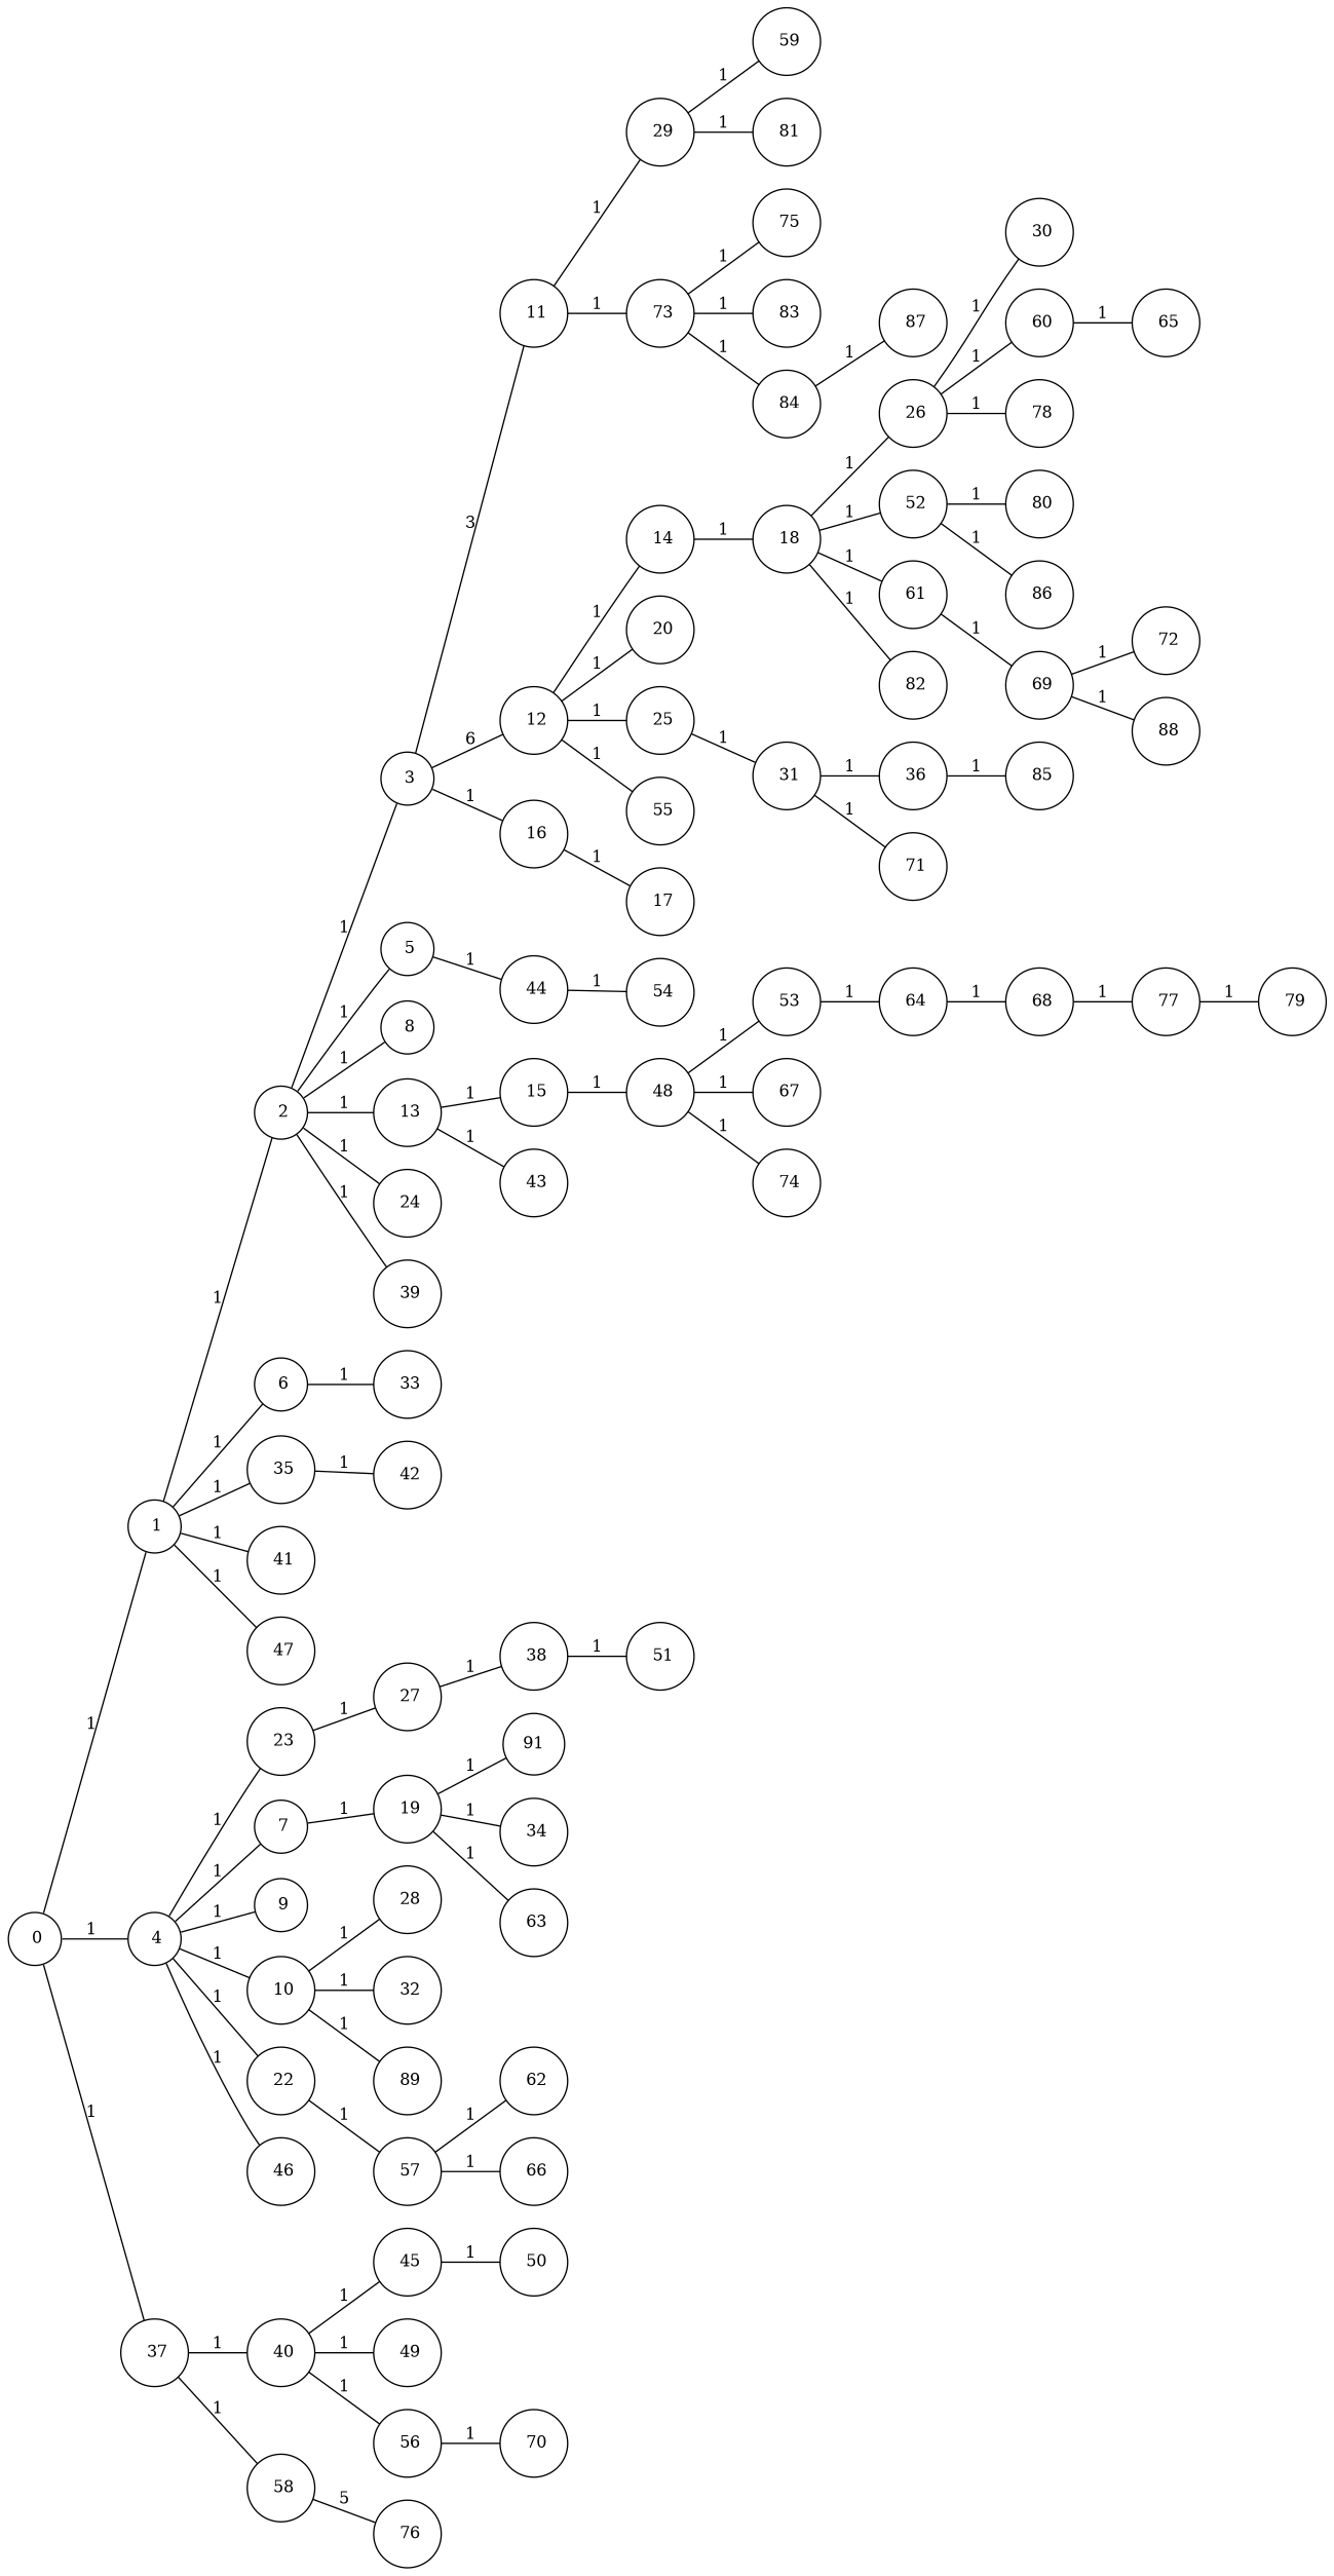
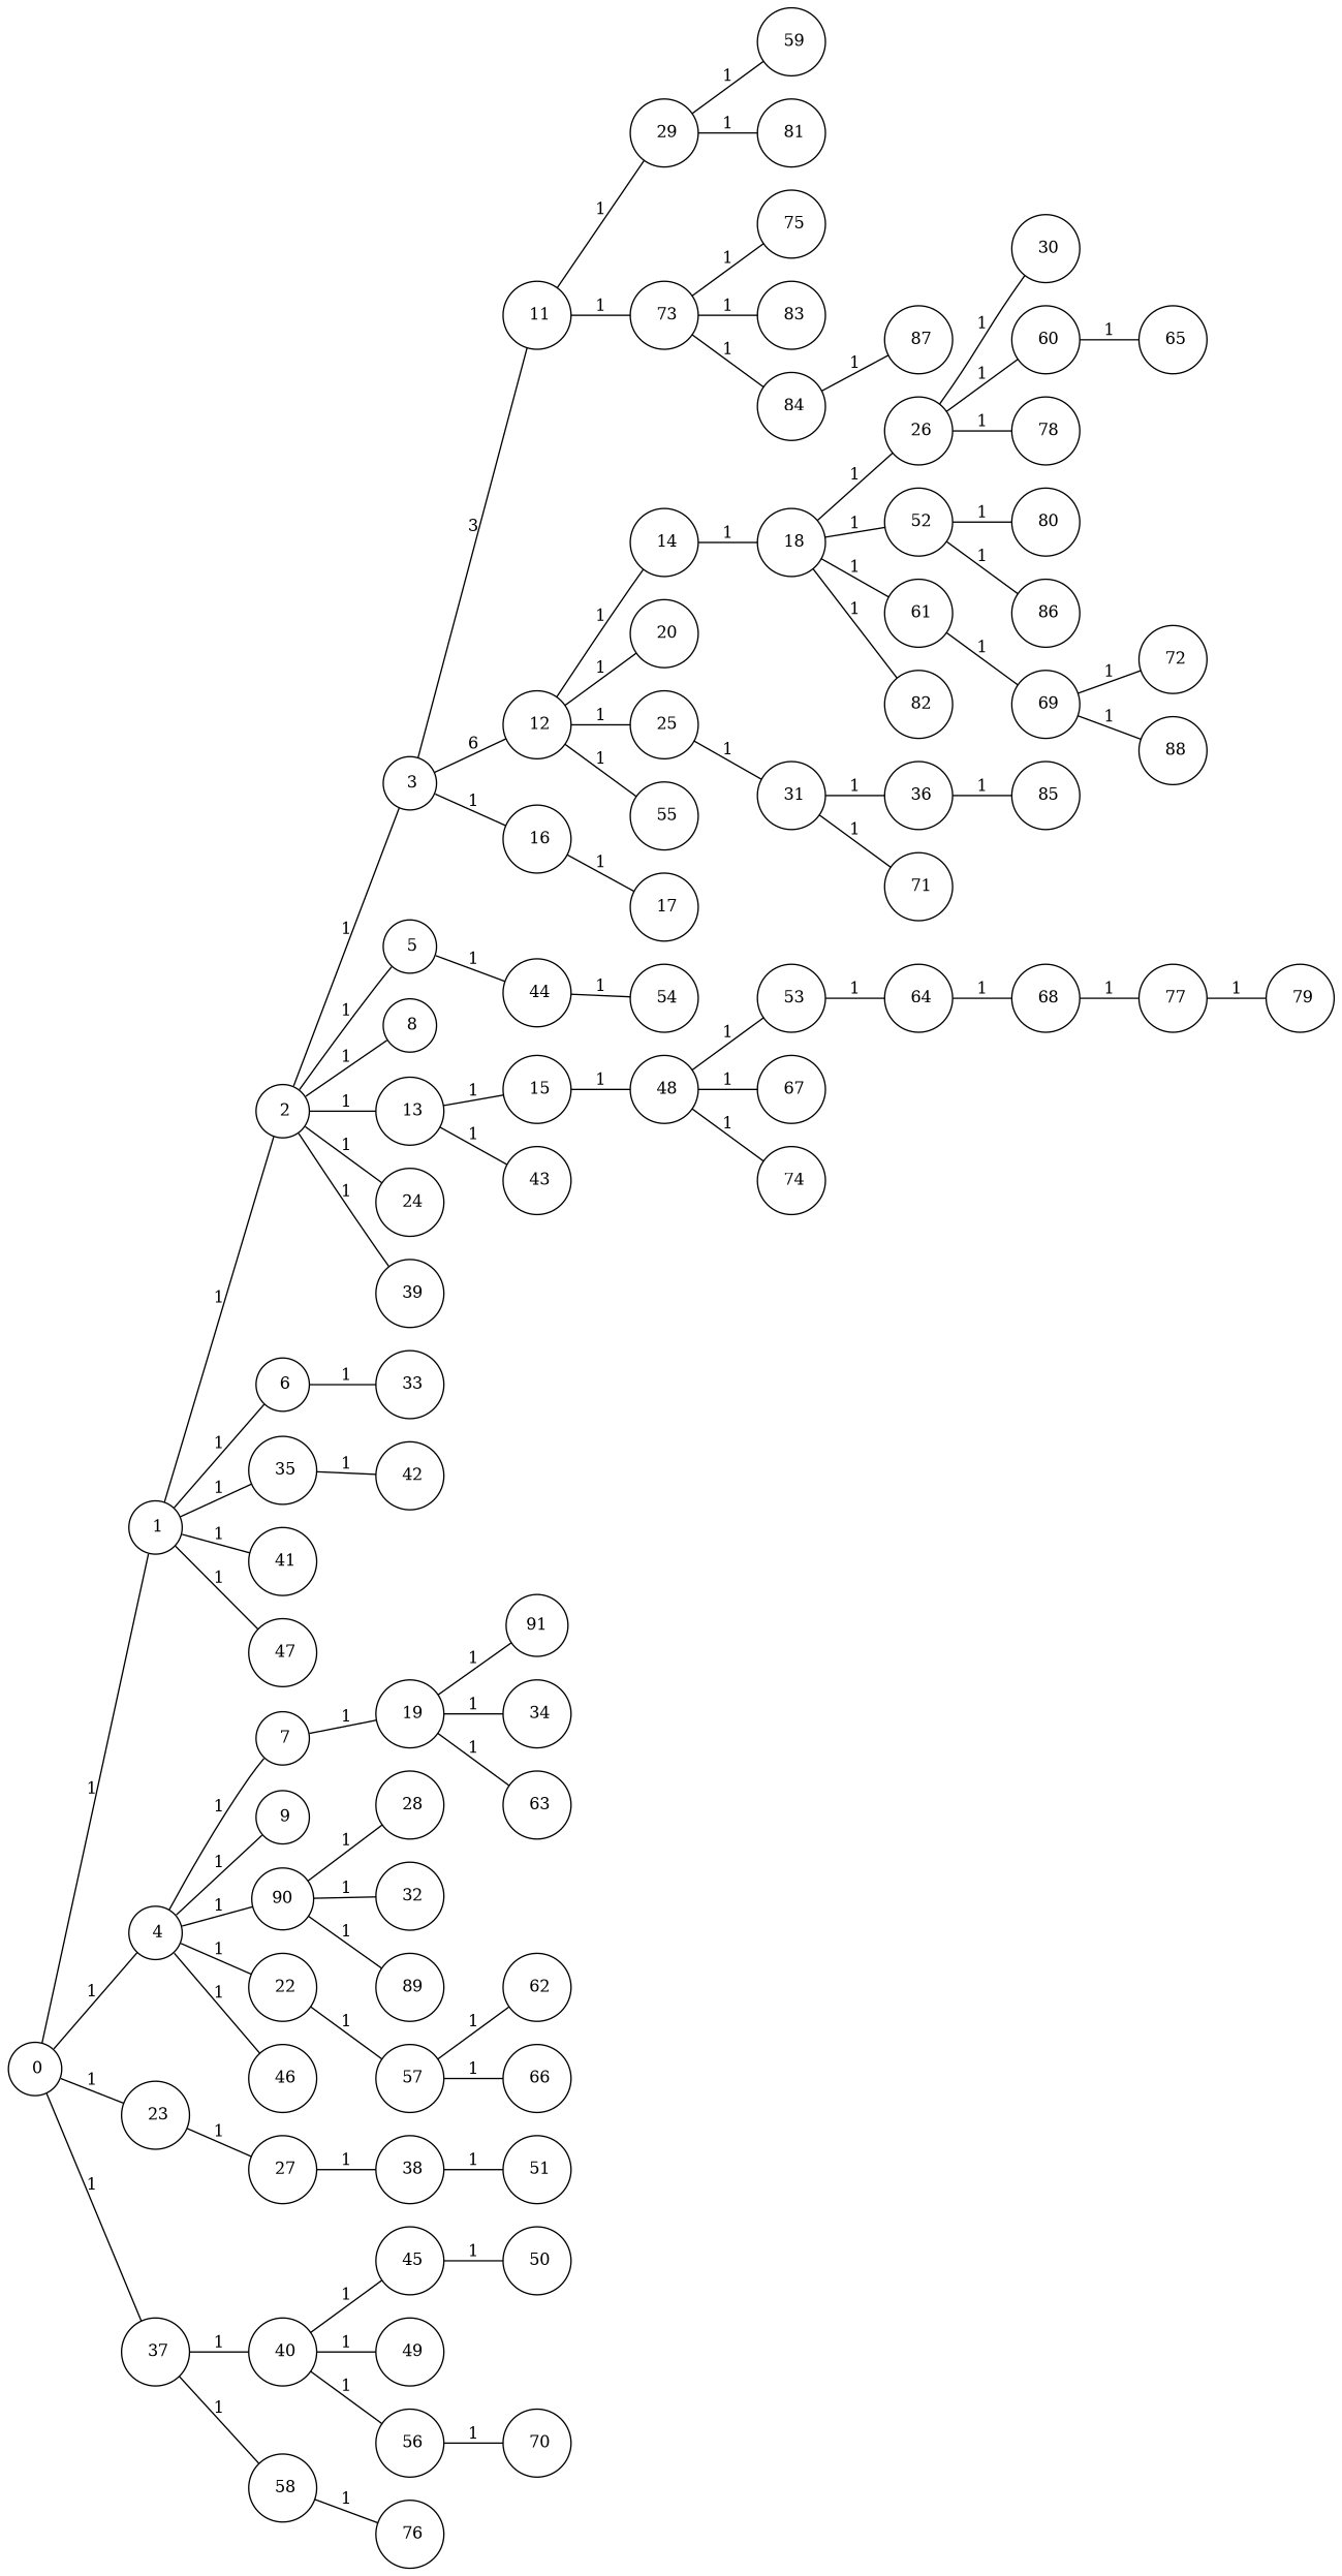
  graph {
    fixedsize="true;"
    rankdir=LR
    node [color=black fontsize=12 hight=.12 shape=circle]
    edge [fontsize=12]
    n1 [label=" 0" width=.12]
    n2 [label=" 1" width=.12]
    n3 [label=" 4" width=.12]
    n4 [label=" 23" width=.12]
    n5 [label=" 37" width=.12]
    n6 [label=" 2" width=.12]
    n7 [label=" 6" width=.12]
    n8 [label=" 35" width=.12]
    n9 [label=" 41" width=.12]
    n10 [label=" 47" width=.12]
    n11 [label=" 7" width=.12]
    n12 [label=" 9" width=.12]
-   n13 [label=" 10" width=.12]
+   n13 [label=90 width=.12]
    n14 [label=" 22" width=.12]
    n15 [label=" 46" width=.12]
    n16 [label=" 27" width=.12]
    n17 [label=" 40" width=.12]
    n18 [label=" 58" width=.12]
    n19 [label=" 3" width=.12]
    n20 [label=" 5" width=.12]
    n21 [label=" 8" width=.12]
    n22 [label=" 13" width=.12]
    n23 [label=" 24" width=.12]
    n24 [label=" 39" width=.12]
    n25 [label=" 33" width=.12]
    n26 [label=" 42" width=.12]
    n27 [label=" 11" width=.12]
    n28 [label=" 12" width=.12]
    n29 [label=" 16" width=.12]
    n30 [label=" 44" width=.12]
    n31 [label=" 15" width=.12]
    n32 [label=" 43" width=.12]
    n33 [label=" 29" width=.12]
    n34 [label=" 73" width=.12]
    n35 [label=" 14" width=.12]
    n36 [label=" 20" width=.12]
    n37 [label=" 25" width=.12]
    n38 [label=" 55" width=.12]
    n39 [label=" 17" width=.12]
    n40 [label=" 19" width=.12]
    n41 [label=" 28" width=.12]
    n42 [label=" 32" width=.12]
    n43 [label=" 89" width=.12]
    n44 [label=" 57" width=.12]
    n45 [label=" 54" width=.12]
    n46 [label=91 width=.12]
    n47 [label=" 34" width=.12]
    n48 [label=" 63" width=.12]
    n49 [label=" 59" width=.12]
    n50 [label=" 81" width=.12]
    n51 [label=" 75" width=.12]
    n52 [label=" 83" width=.12]
    n53 [label=" 84" width=.12]
    n54 [label=" 18" width=.12]
    n55 [label=" 31" width=.12]
    n56 [label=" 48" width=.12]
    n57 [label=" 26" width=.12]
    n58 [label=" 52" width=.12]
    n59 [label=" 61" width=.12]
    n60 [label=" 82" width=.12]
    n61 [label=" 53" width=.12]
    n62 [label=" 67" width=.12]
    n63 [label=" 74" width=.12]
    n64 [label=" 30" width=.12]
    n65 [label=" 60" width=.12]
    n66 [label=" 78" width=.12]
    n67 [label=" 80" width=.12]
    n68 [label=" 86" width=.12]
    n69 [label=" 69" width=.12]
    n70 [label=" 62" width=.12]
    n71 [label=" 66" width=.12]
    n72 [label=" 38" width=.12]
    n73 [label=" 36" width=.12]
    n74 [label=" 71" width=.12]
    n75 [label=" 65" width=.12]
    n76 [label=" 51" width=.12]
    n77 [label=" 85" width=.12]
    n78 [label=" 45" width=.12]
    n79 [label=" 49" width=.12]
    n80 [label=" 56" width=.12]
    n81 [label=" 76" width=.12]
    n82 [label=" 50" width=.12]
    n83 [label=" 70" width=.12]
    n84 [label=" 64" width=.12]
    n85 [label=" 68" width=.12]
    n86 [label=" 72" width=.12]
    n87 [label=" 88" width=.12]
    n88 [label=" 77" width=.12]
    n89 [label=" 79" width=.12]
    n90 [label=" 87" width=.12]
    n1 -- n2 [label=1]
    n1 -- n3 [label=1]
-   n3 -- n4 [label=1]
+   n1 -- n4 [label=1]
    n1 -- n5 [label=1]
    n2 -- n6 [label=1]
    n2 -- n7 [label=1]
    n2 -- n8 [label=1]
    n2 -- n9 [label=1]
    n2 -- n10 [label=1]
    n3 -- n11 [label=1]
    n3 -- n12 [label=1]
    n3 -- n13 [label=1]
    n3 -- n14 [label=1]
    n3 -- n15 [label=1]
    n4 -- n16 [label=1]
    n5 -- n17 [label=1]
    n5 -- n18 [label=1]
    n6 -- n19 [label=1]
    n6 -- n20 [label=1]
    n6 -- n21 [label=1]
    n6 -- n22 [label=1]
    n6 -- n23 [label=1]
    n6 -- n24 [label=1]
    n7 -- n25 [label=1]
    n8 -- n26 [label=1]
    n11 -- n40 [label=1]
    n13 -- n41 [label=1]
    n13 -- n42 [label=1]
    n13 -- n43 [label=1]
    n14 -- n44 [label=1]
    n16 -- n72 [label=1]
    n17 -- n78 [label=1]
    n17 -- n79 [label=1]
    n17 -- n80 [label=1]
-   n18 -- n81 [label=5]
+   n18 -- n81 [label=1]
    n19 -- n27 [label=3]
    n19 -- n28 [label=6]
    n19 -- n29 [label=1]
    n20 -- n30 [label=1]
    n22 -- n31 [label=1]
    n22 -- n32 [label=1]
    n27 -- n33 [label=1]
    n27 -- n34 [label=1]
    n28 -- n35 [label=1]
    n28 -- n36 [label=1]
    n28 -- n37 [label=1]
    n28 -- n38 [label=1]
    n29 -- n39 [label=1]
    n30 -- n45 [label=1]
    n31 -- n56 [label=1]
    n33 -- n49 [label=1]
    n33 -- n50 [label=1]
    n34 -- n51 [label=1]
    n34 -- n52 [label=1]
    n34 -- n53 [label=1]
    n35 -- n54 [label=1]
    n37 -- n55 [label=1]
    n40 -- n46 [label=1]
    n40 -- n47 [label=1]
    n40 -- n48 [label=1]
    n44 -- n70 [label=1]
    n44 -- n71 [label=1]
    n53 -- n90 [label=1]
    n54 -- n57 [label=1]
    n54 -- n58 [label=1]
    n54 -- n59 [label=1]
    n54 -- n60 [label=1]
    n55 -- n73 [label=1]
    n55 -- n74 [label=1]
    n56 -- n61 [label=1]
    n56 -- n62 [label=1]
    n56 -- n63 [label=1]
    n57 -- n64 [label=1]
    n57 -- n65 [label=1]
    n57 -- n66 [label=1]
    n58 -- n67 [label=1]
    n58 -- n68 [label=1]
    n59 -- n69 [label=1]
    n61 -- n84 [label=1]
    n65 -- n75 [label=1]
    n69 -- n86 [label=1]
    n69 -- n87 [label=1]
    n72 -- n76 [label=1]
    n73 -- n77 [label=1]
    n78 -- n82 [label=1]
    n80 -- n83 [label=1]
    n84 -- n85 [label=1]
    n85 -- n88 [label=1]
    n88 -- n89 [label=1]
  }
